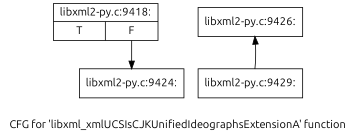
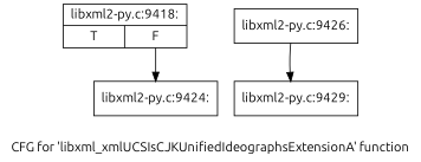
  digraph {
    fontname=Ubuntu
    label="CFG for 'libxml_xmlUCSIsCJKUnifiedIdeographsExtensionA' function"
    node [fontname=Ubuntu shape=record]
    edge [fontname=Ubuntu]
    n1 [label="{libxml2-py.c:9418:|{<s0>T|<s1>F}}"]
    n2 [label="{libxml2-py.c:9424:}"]
    n3 [label="{libxml2-py.c:9426:}"]
    n4 [label="{libxml2-py.c:9429:}"]
    n1 -> n2 [tailport=s1]
-   n4 -> n3
+   n3 -> n4
  }
